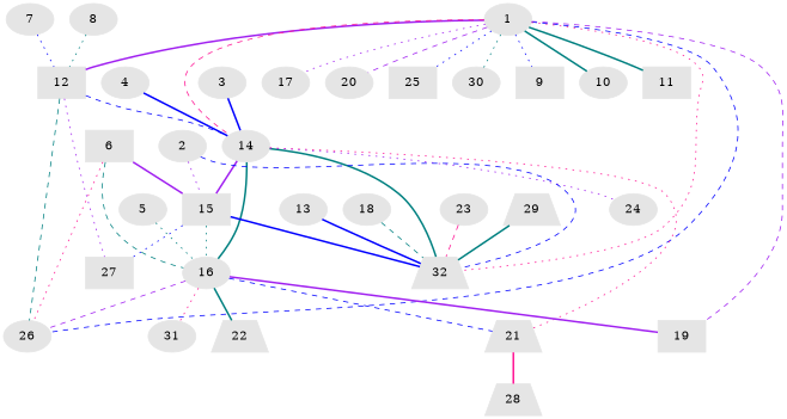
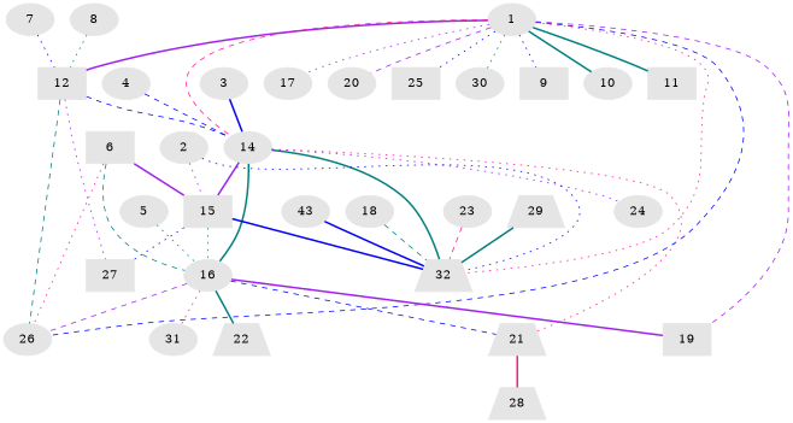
  graph {
    node [color=gray90 shape=ellipse style=filled]
    edge [color=teal style=dotted weight=1.0]
    9 [shape=box]
    1
    10
    11 [shape=box]
    12 [shape=box]
    14
    17
    19 [shape=box]
    20
    25 [shape=box]
    26
    30
    32 [shape=trapezium]
    27 [shape=box]
    15 [shape=box]
    16
    21 [shape=trapezium]
    24
    2
    3
    4
    5
    22 [shape=trapezium]
    31
    6 [shape=box]
    7
    8
-   13
+   13 [label=43]
    28 [shape=trapezium]
    18
    23
    29 [shape=trapezium]
    1 -- 9 [color=blue]
    1 -- 10 [style=bold]
    1 -- 11 [style=bold]
    1 -- 12 [color=purple style=bold]
    1 -- 14 [color=deeppink style=dashed]
    1 -- 17 [color=purple]
    1 -- 19 [color=purple style=dashed]
    1 -- 20 [color=purple style=dashed]
    1 -- 25 [color=blue]
    1 -- 26 [color=blue style=dashed]
    1 -- 30
    1 -- 32 [color=deeppink]
    12 -- 14 [color=blue style=dashed weight=2.0]
    12 -- 26 [style=dashed]
    12 -- 27 [color=purple]
    14 -- 32 [style=bold]
    14 -- 15 [color=purple style=bold]
    14 -- 16 [style=bold]
    14 -- 21 [color=deeppink]
    14 -- 24 [color=purple]
    15 -- 32 [color=blue style=bold]
    15 -- 27 [color=blue]
    15 -- 16
    16 -- 19 [color=purple style=bold]
    16 -- 26 [color=purple style=dashed]
    16 -- 21 [color=blue style=dashed]
    16 -- 22 [style=bold]
    16 -- 31 [color=deeppink]
    21 -- 28 [color=deeppink style=bold]
-   2 -- 32 [color=blue style=dashed]
+   2 -- 32 [color=blue]
    2 -- 15 [color=purple]
    3 -- 14 [color=blue style=bold]
-   4 -- 14 [color=blue style=bold]
+   4 -- 14 [color=blue style=dashed]
    5 -- 16
    6 -- 26 [color=deeppink weight=2.0]
    6 -- 15 [color=purple style=bold]
    6 -- 16 [style=dashed]
    7 -- 12 [color=blue]
    8 -- 12
    13 -- 32 [color=blue style=bold]
    18 -- 32 [style=dashed]
    23 -- 32 [color=deeppink style=dashed]
    29 -- 32 [style=bold]
  }
